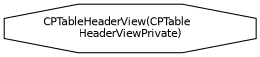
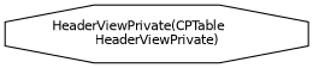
  digraph {
    rankdir=LR
-   n1 [color=black fillcolor=white fontname=Helvetica fontsize=10 height=0.2 label="CPTableHeaderView(CPTable\lHeaderViewPrivate)" shape=octagon style=filled width=0.4]
+   n1 [color=black fillcolor=white fontname=Helvetica fontsize=10 height=0.2 label="HeaderViewPrivate(CPTable\lHeaderViewPrivate)" shape=octagon style=filled width=0.4]
  }
